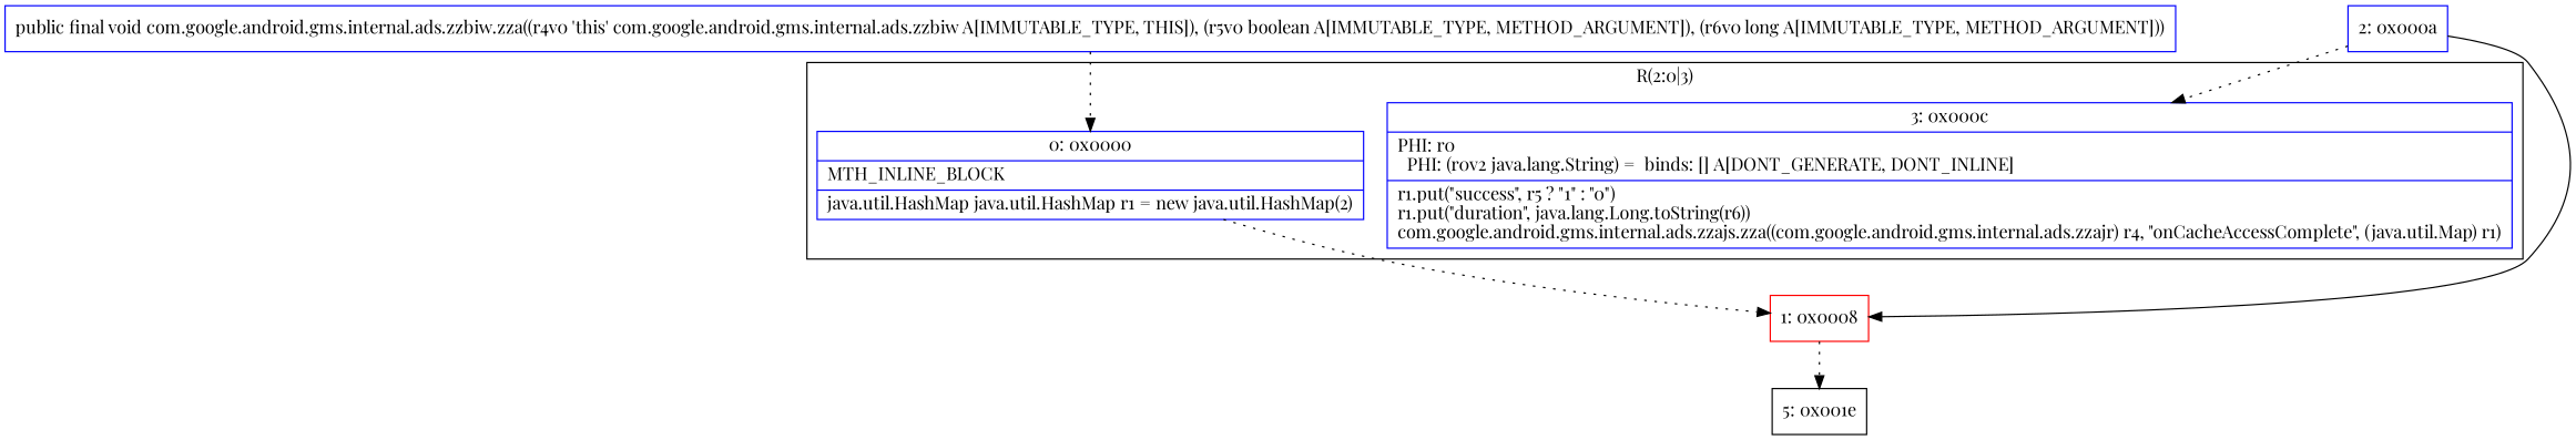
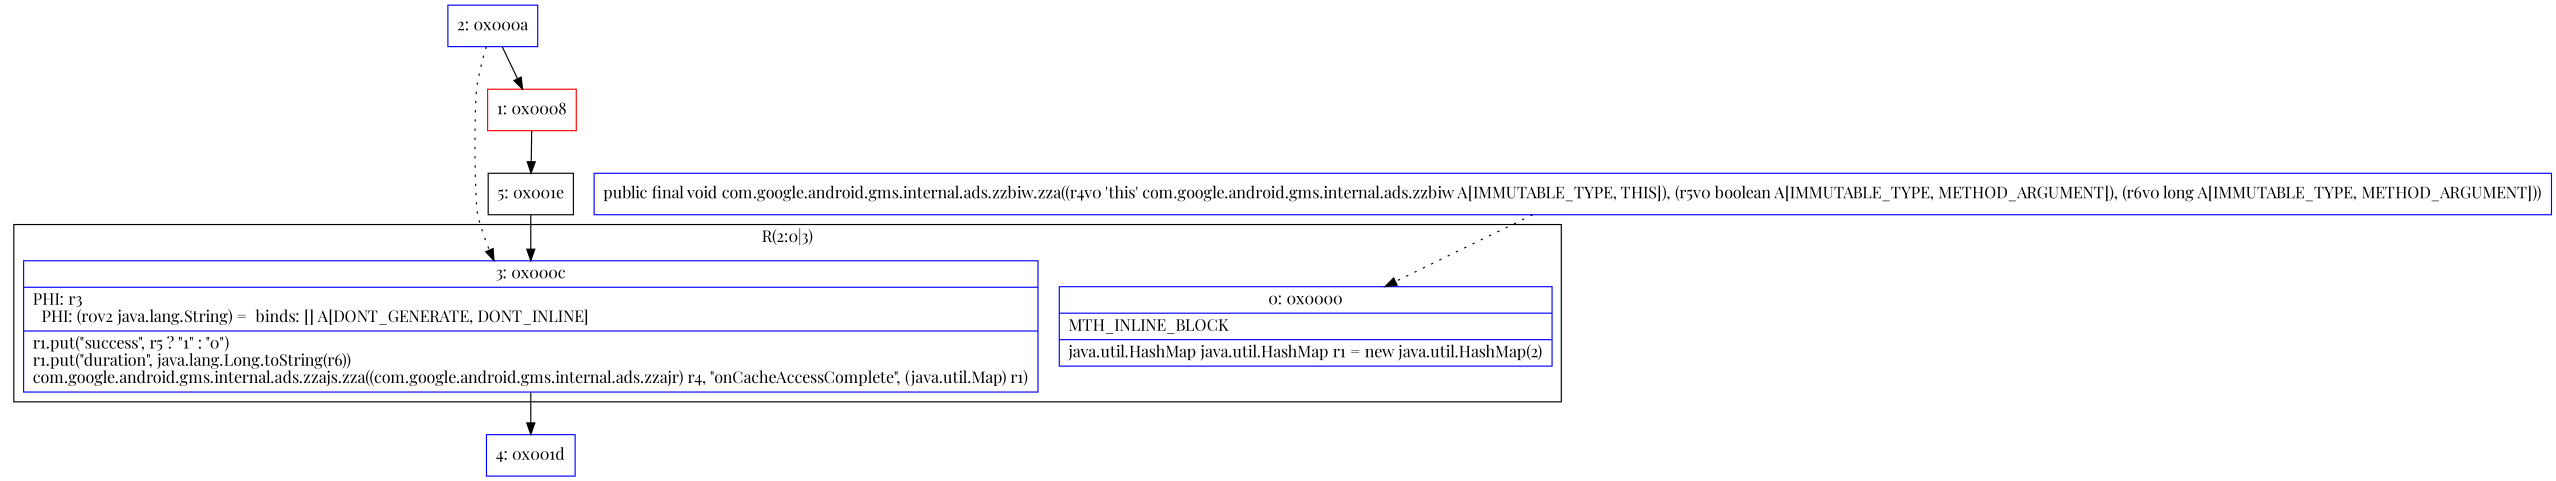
  digraph {
    fontname="Playfair Display"
    node [color=blue fontname="Playfair Display" shape=record]
    edge [fontname="Playfair Display" style=solid]
    n1 [label="{0\:\ 0x0000|MTH_INLINE_BLOCK\l|java.util.HashMap java.util.HashMap r1 = new java.util.HashMap(2)\l}"]
-   n2 [label="{3\:\ 0x000c|PHI: r0 \l  PHI: (r0v2 java.lang.String) =  binds: [] A[DONT_GENERATE, DONT_INLINE]\l|r1.put(\"success\", r5 ? \"1\" : \"0\")\lr1.put(\"duration\", java.lang.Long.toString(r6))\lcom.google.android.gms.internal.ads.zzajs.zza((com.google.android.gms.internal.ads.zzajr) r4, \"onCacheAccessComplete\", (java.util.Map) r1)\l}"]
+   n2 [label="{3\:\ 0x000c|PHI: r3 \l  PHI: (r0v2 java.lang.String) =  binds: [] A[DONT_GENERATE, DONT_INLINE]\l|r1.put(\"success\", r5 ? \"1\" : \"0\")\lr1.put(\"duration\", java.lang.Long.toString(r6))\lcom.google.android.gms.internal.ads.zzajs.zza((com.google.android.gms.internal.ads.zzajr) r4, \"onCacheAccessComplete\", (java.util.Map) r1)\l}"]
    n3 [color=red label="{1\:\ 0x0008}"]
+   n4 [label="{4\:\ 0x001d}"]
    n5 [color=black label="{5\:\ 0x001e}"]
    n6 [label="{2\:\ 0x000a}"]
    n7 [label="{public final void com.google.android.gms.internal.ads.zzbiw.zza((r4v0 'this' com.google.android.gms.internal.ads.zzbiw A[IMMUTABLE_TYPE, THIS]), (r5v0 boolean A[IMMUTABLE_TYPE, METHOD_ARGUMENT]), (r6v0 long A[IMMUTABLE_TYPE, METHOD_ARGUMENT])) }"]
    subgraph cluster_1 {
      label="R(2:0|3)"
      n1
      n2
    }
-   n1 -> n3 [style=dotted]
-   n3 -> n5 [style=dotted]
+   n2 -> n4
+   n3 -> n5
+   n5 -> n2
    n6 -> n2 [style=dotted]
    n6 -> n3
    n7 -> n1 [style=dotted]
  }
